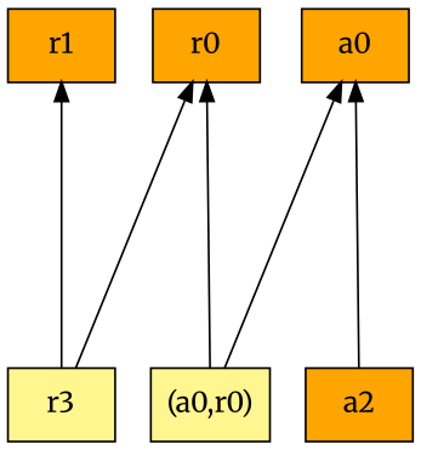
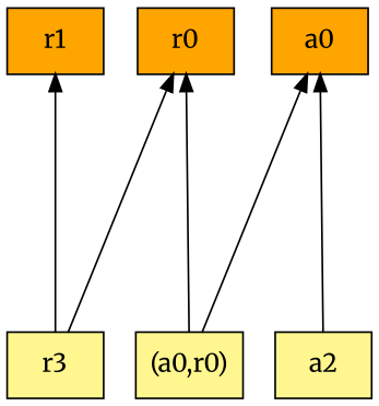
  digraph {
    fontname=Merriweather
    rankdir=BT
    ranksep=2.0
    node [fillcolor=orange fontname=Merriweather shape=record style=filled]
    edge [fontname=Merriweather]
    n1 [fillcolor=khaki1 label="{r3}"]
    n2 [label="{r1}"]
    n3 [label="{r0}"]
    n4 [fillcolor=khaki1 label="{(a0,r0)}"]
    n5 [label="{a0}"]
-   n6 [label="{a2}"]
+   n6 [fillcolor=khaki1 label="{a2}"]
    n1 -> n2
    n1 -> n3
    n4 -> n3
    n4 -> n5
    n6 -> n5
  }
